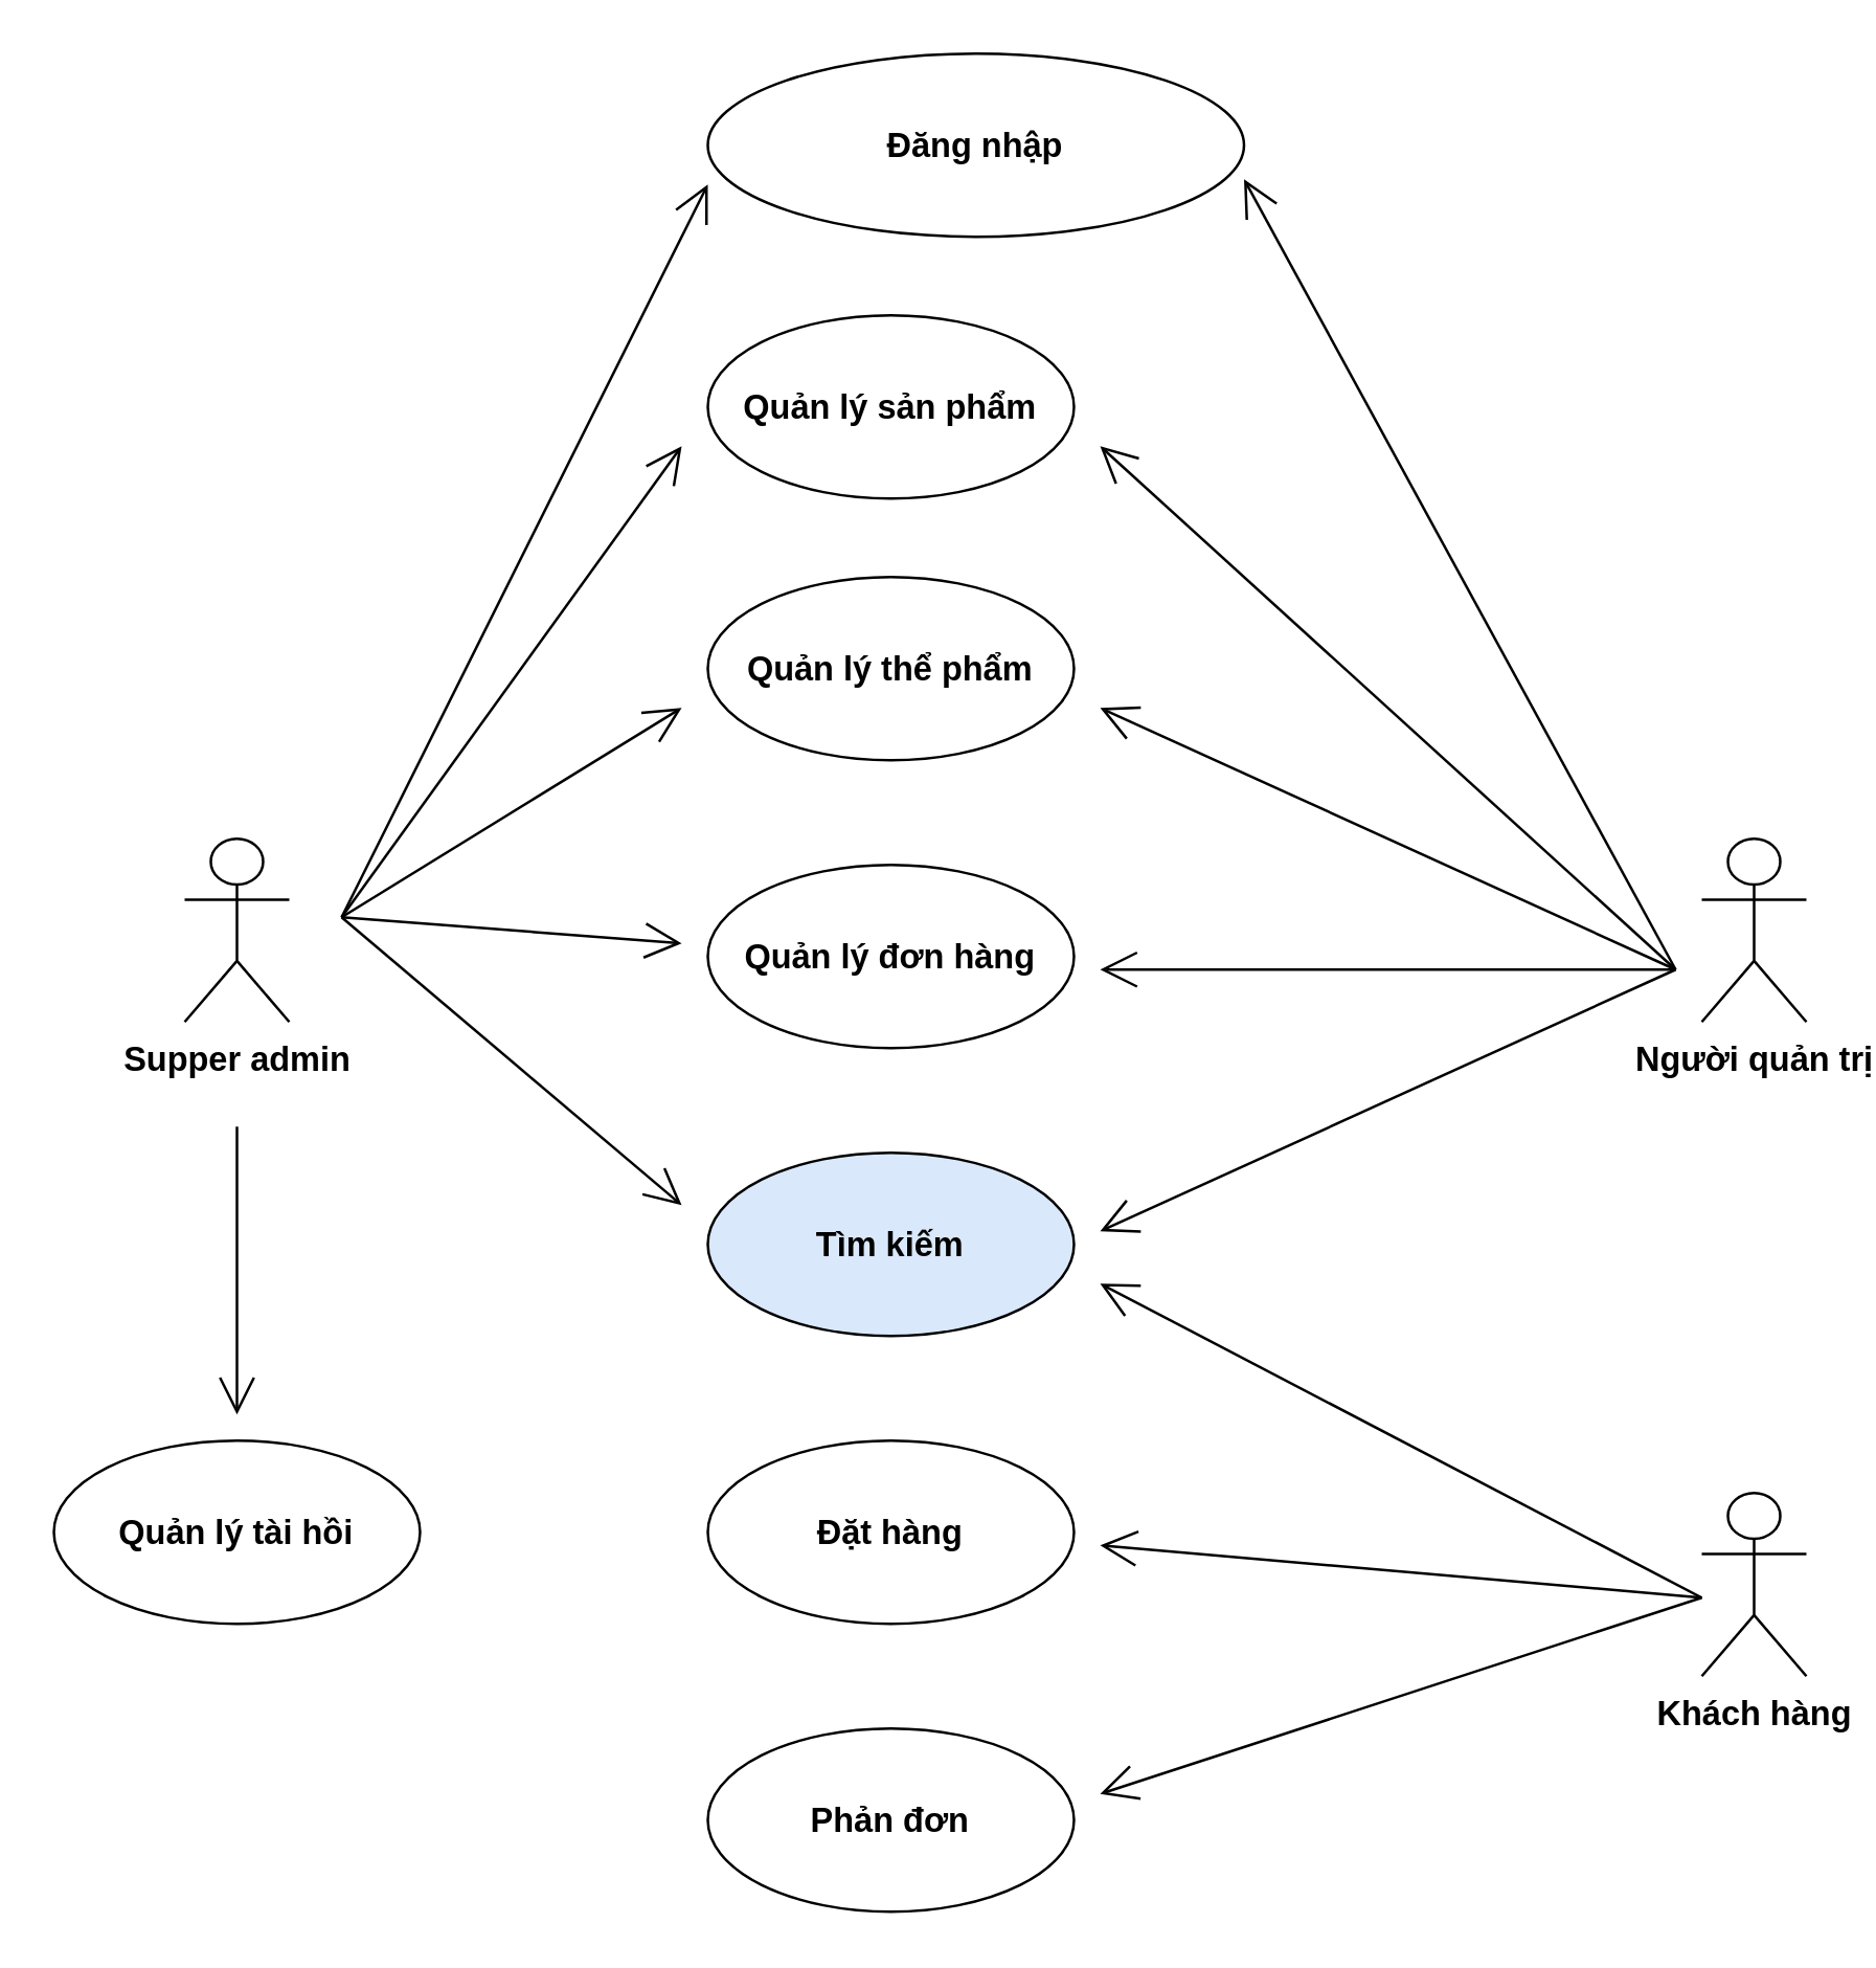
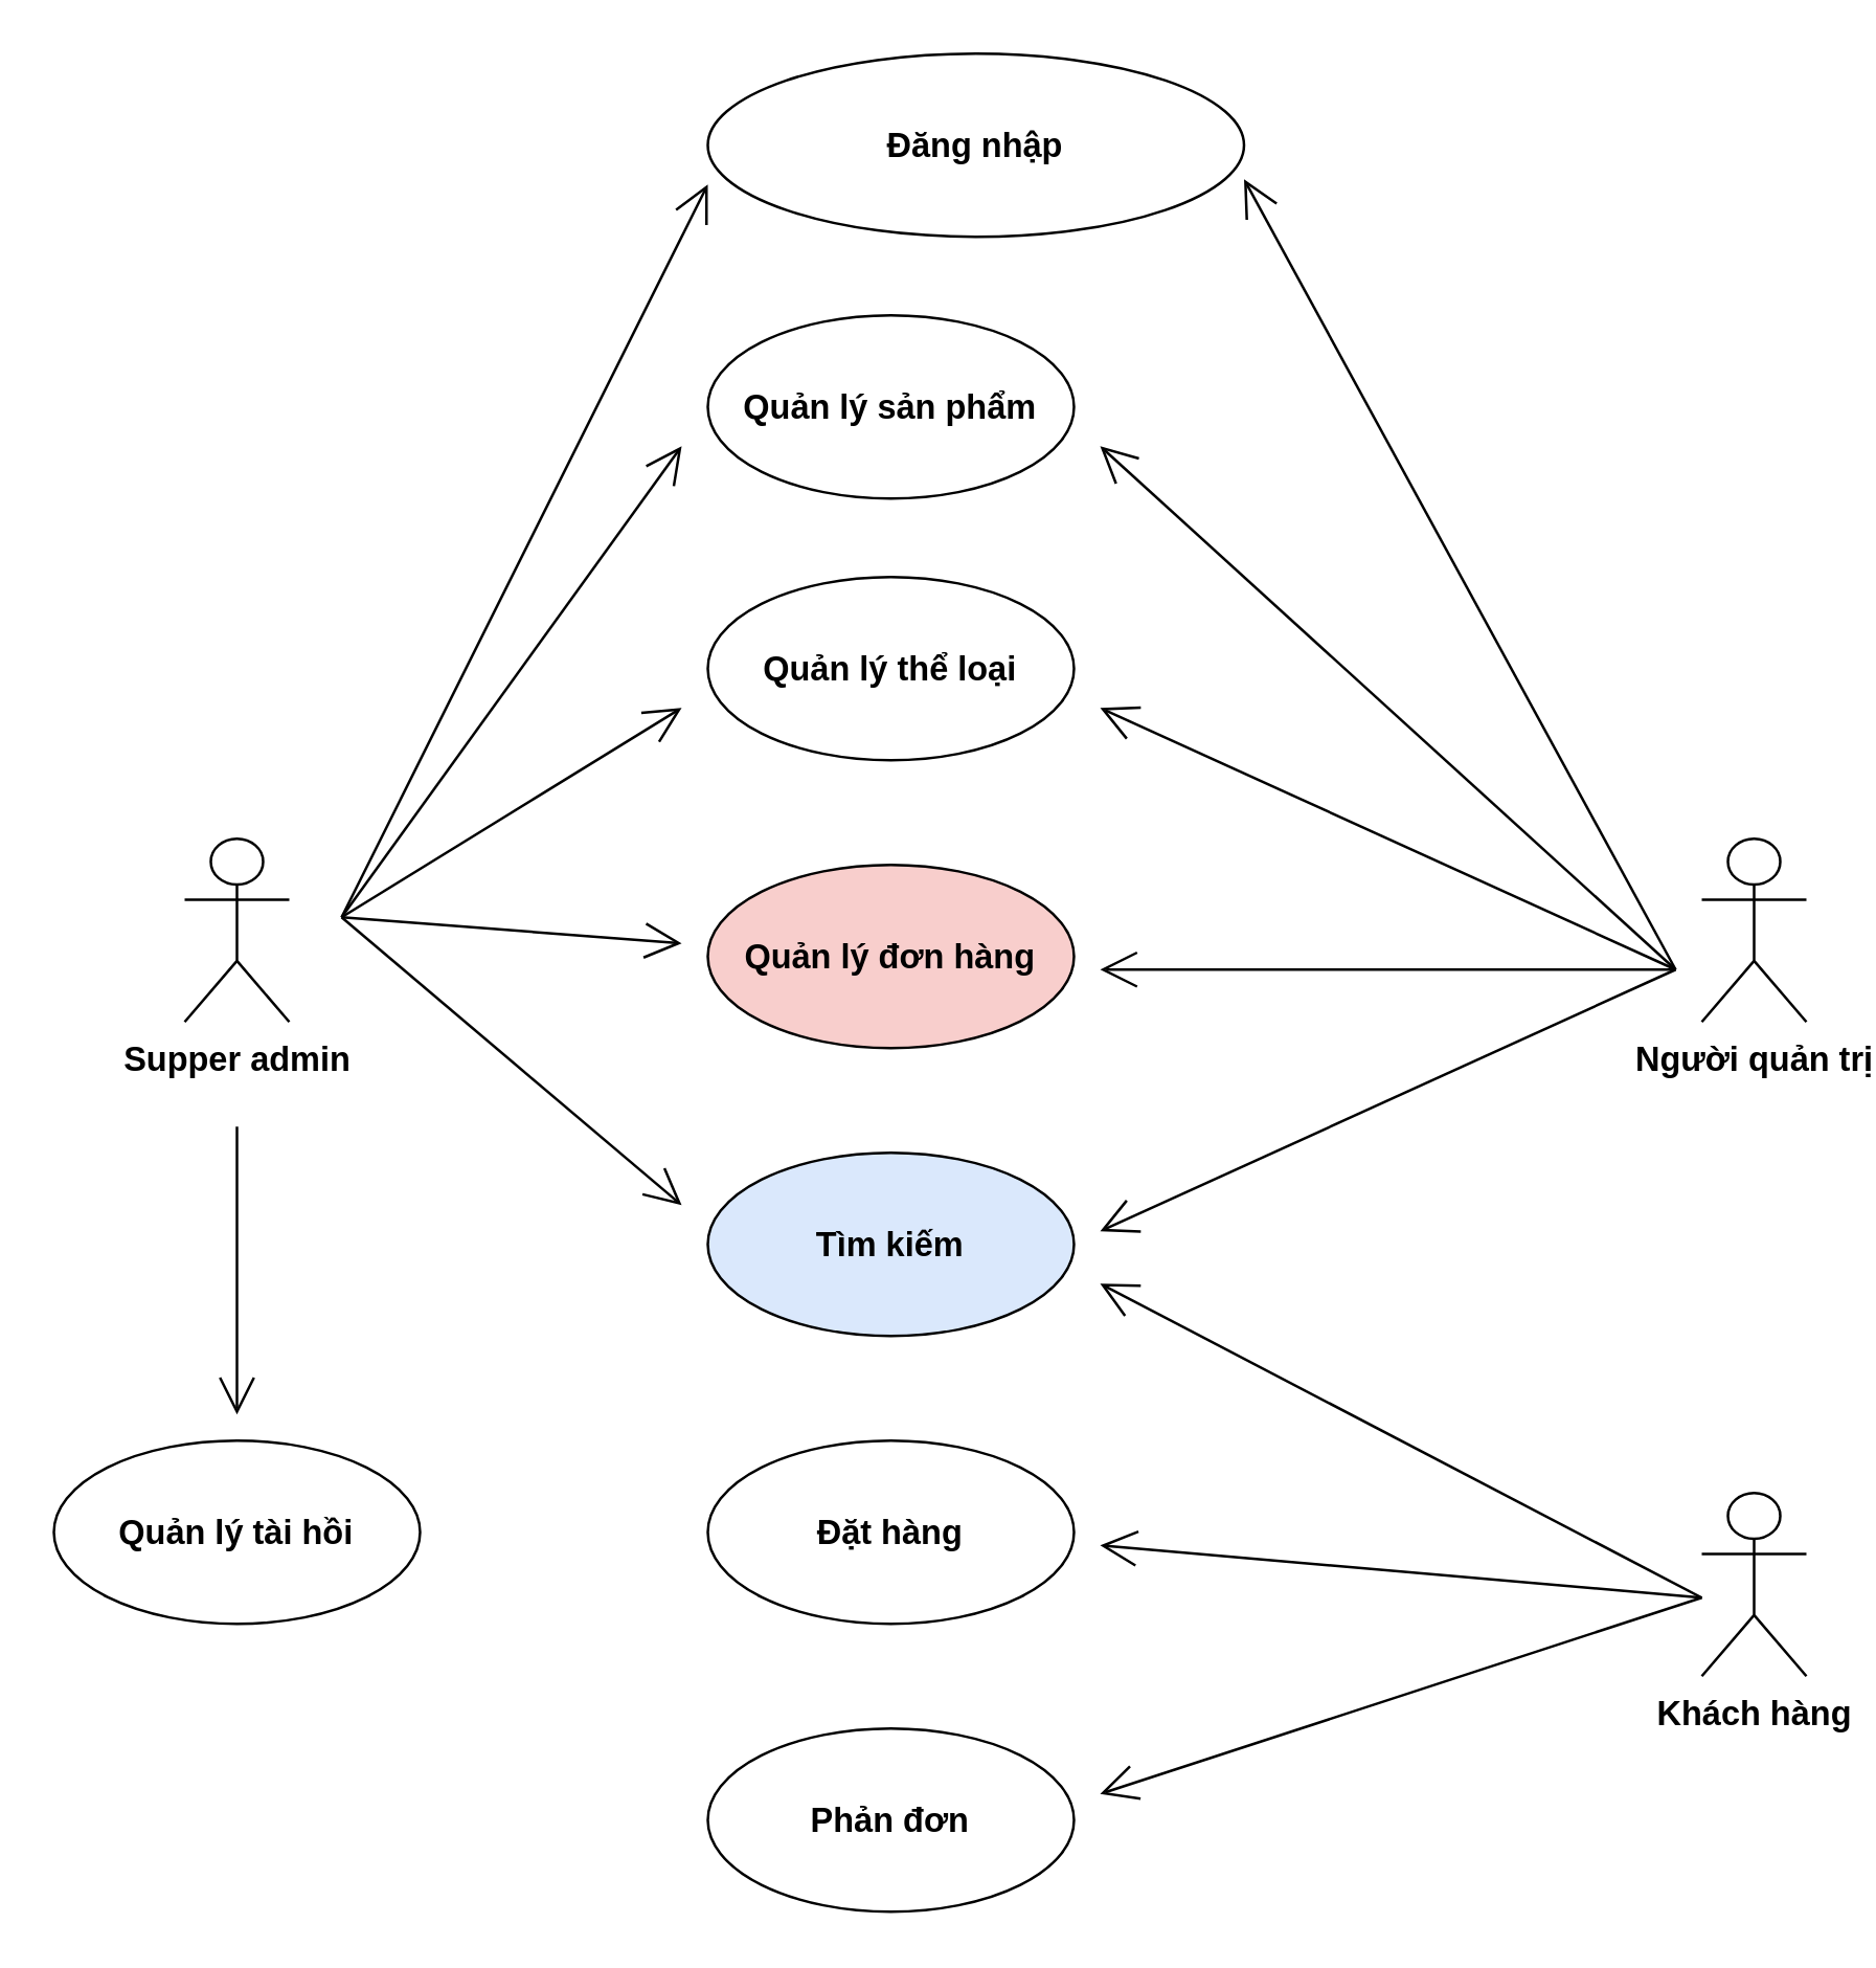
  <mxCell id="0" />
  <mxCell id="1" parent="0" />
  <mxCell id="2" value="&lt;b&gt;&lt;font style=&quot;font-size: 13px&quot;&gt;Quản lý sản phẩm&lt;/font&gt;&lt;/b&gt;" style="ellipse;whiteSpace=wrap;html=1;" parent="1" vertex="1"><mxGeometry x="270" y="120" width="140" height="70" as="geometry" /></mxCell>
- <mxCell id="3" value="&lt;font style=&quot;font-size: 13px&quot;&gt;&lt;b&gt;Quản lý thể phẩm&lt;/b&gt;&lt;/font&gt;" style="ellipse;whiteSpace=wrap;html=1;" parent="1" vertex="1"><mxGeometry x="270" y="220" width="140" height="70" as="geometry" /></mxCell>
- <mxCell id="4" value="&lt;b&gt;&lt;font style=&quot;font-size: 13px&quot;&gt;Quản lý đơn hàng&lt;/font&gt;&lt;/b&gt;" style="ellipse;whiteSpace=wrap;html=1;" parent="1" vertex="1"><mxGeometry x="270" y="330" width="140" height="70" as="geometry" /></mxCell>
+ <mxCell id="3" value="&lt;font style=&quot;font-size: 13px&quot;&gt;&lt;b&gt;Quản lý thể loại&lt;/b&gt;&lt;/font&gt;" style="ellipse;whiteSpace=wrap;html=1;" parent="1" vertex="1"><mxGeometry x="270" y="220" width="140" height="70" as="geometry" /></mxCell>
+ <mxCell id="4" value="&lt;b&gt;&lt;font style=&quot;font-size: 13px&quot;&gt;Quản lý đơn hàng&lt;/font&gt;&lt;/b&gt;" style="ellipse;whiteSpace=wrap;html=1;fillColor=#f8cecc;" parent="1" vertex="1"><mxGeometry x="270" y="330" width="140" height="70" as="geometry" /></mxCell>
  <mxCell id="5" value="&lt;b&gt;&lt;font style=&quot;font-size: 13px&quot;&gt;Tìm kiếm&lt;/font&gt;&lt;/b&gt;" style="ellipse;whiteSpace=wrap;html=1;fillColor=#dae8fc;" parent="1" vertex="1"><mxGeometry x="270" y="440" width="140" height="70" as="geometry" /></mxCell>
  <mxCell id="6" value="&lt;b&gt;&lt;font style=&quot;font-size: 13px&quot;&gt;Phản đơn&lt;/font&gt;&lt;/b&gt;" style="ellipse;whiteSpace=wrap;html=1;" parent="1" vertex="1"><mxGeometry x="270" y="660" width="140" height="70" as="geometry" /></mxCell>
  <mxCell id="7" value="&lt;b&gt;&lt;font style=&quot;font-size: 13px&quot;&gt;Đặt hàng&lt;/font&gt;&lt;/b&gt;" style="ellipse;whiteSpace=wrap;html=1;" parent="1" vertex="1"><mxGeometry x="270" y="550" width="140" height="70" as="geometry" /></mxCell>
  <mxCell id="8" value="&lt;font style=&quot;font-size: 13px&quot;&gt;&lt;b&gt;Supper admin&lt;/b&gt;&lt;/font&gt;" style="shape=umlActor;verticalLabelPosition=bottom;verticalAlign=top;html=1;" parent="1" vertex="1"><mxGeometry x="70" y="320" width="40" height="70" as="geometry" /></mxCell>
  <mxCell id="9" value="&lt;font style=&quot;font-size: 13px&quot;&gt;&lt;b&gt;Người quản trị&lt;/b&gt;&lt;/font&gt;" style="shape=umlActor;verticalLabelPosition=bottom;verticalAlign=top;html=1;" parent="1" vertex="1"><mxGeometry x="650" y="320" width="40" height="70" as="geometry" /></mxCell>
  <mxCell id="10" value="&lt;b&gt;&lt;font style=&quot;font-size: 13px&quot;&gt;Khách hàng&lt;/font&gt;&lt;/b&gt;" style="shape=umlActor;verticalLabelPosition=bottom;verticalAlign=top;html=1;" parent="1" vertex="1"><mxGeometry x="650" y="570" width="40" height="70" as="geometry" /></mxCell>
  <mxCell id="11" value="" style="endArrow=open;endFill=1;endSize=12;html=1;" parent="1" edge="1"><mxGeometry width="160" relative="1" as="geometry"><mxPoint x="650" y="610" as="sourcePoint" /><mxPoint x="420" y="490" as="targetPoint" /></mxGeometry></mxCell>
  <mxCell id="12" value="" style="endArrow=open;endFill=1;endSize=12;html=1;" parent="1" edge="1"><mxGeometry width="160" relative="1" as="geometry"><mxPoint x="650" y="610" as="sourcePoint" /><mxPoint x="420" y="590" as="targetPoint" /></mxGeometry></mxCell>
  <mxCell id="13" value="" style="endArrow=open;endFill=1;endSize=12;html=1;" parent="1" edge="1"><mxGeometry width="160" relative="1" as="geometry"><mxPoint x="650" y="610" as="sourcePoint" /><mxPoint x="420" y="685" as="targetPoint" /></mxGeometry></mxCell>
  <mxCell id="14" value="" style="endArrow=open;endFill=1;endSize=12;html=1;" parent="1" edge="1"><mxGeometry width="160" relative="1" as="geometry"><mxPoint x="130" y="350" as="sourcePoint" /><mxPoint x="260" y="170" as="targetPoint" /></mxGeometry></mxCell>
  <mxCell id="15" value="" style="endArrow=open;endFill=1;endSize=12;html=1;" parent="1" edge="1"><mxGeometry width="160" relative="1" as="geometry"><mxPoint x="130" y="350" as="sourcePoint" /><mxPoint x="260" y="270" as="targetPoint" /></mxGeometry></mxCell>
  <mxCell id="16" value="" style="endArrow=open;endFill=1;endSize=12;html=1;" parent="1" edge="1"><mxGeometry width="160" relative="1" as="geometry"><mxPoint x="130" y="350" as="sourcePoint" /><mxPoint x="260" y="360" as="targetPoint" /></mxGeometry></mxCell>
  <mxCell id="17" value="" style="endArrow=open;endFill=1;endSize=12;html=1;" parent="1" edge="1"><mxGeometry width="160" relative="1" as="geometry"><mxPoint x="130" y="350" as="sourcePoint" /><mxPoint x="260" y="460" as="targetPoint" /></mxGeometry></mxCell>
  <mxCell id="18" value="" style="endArrow=open;endFill=1;endSize=12;html=1;" parent="1" edge="1"><mxGeometry width="160" relative="1" as="geometry"><mxPoint x="640" y="370" as="sourcePoint" /><mxPoint x="420" y="170" as="targetPoint" /></mxGeometry></mxCell>
  <mxCell id="19" value="" style="endArrow=open;endFill=1;endSize=12;html=1;" parent="1" edge="1"><mxGeometry width="160" relative="1" as="geometry"><mxPoint x="640" y="370" as="sourcePoint" /><mxPoint x="420" y="270" as="targetPoint" /></mxGeometry></mxCell>
  <mxCell id="20" value="" style="endArrow=open;endFill=1;endSize=12;html=1;" parent="1" edge="1"><mxGeometry width="160" relative="1" as="geometry"><mxPoint x="640" y="370" as="sourcePoint" /><mxPoint x="420" y="370" as="targetPoint" /></mxGeometry></mxCell>
  <mxCell id="21" value="" style="endArrow=open;endFill=1;endSize=12;html=1;" parent="1" edge="1"><mxGeometry width="160" relative="1" as="geometry"><mxPoint x="640" y="370" as="sourcePoint" /><mxPoint x="420" y="470" as="targetPoint" /></mxGeometry></mxCell>
  <mxCell id="22" value="&lt;b&gt;&lt;font style=&quot;font-size: 13px&quot;&gt;Quản lý tài hồi&lt;/font&gt;&lt;/b&gt;" style="ellipse;whiteSpace=wrap;html=1;" parent="1" vertex="1"><mxGeometry x="20" y="550" width="140" height="70" as="geometry" /></mxCell>
  <mxCell id="23" value="" style="endArrow=open;endFill=1;endSize=12;html=1;" parent="1" edge="1"><mxGeometry width="160" relative="1" as="geometry"><mxPoint x="90" y="430" as="sourcePoint" /><mxPoint x="90" y="540" as="targetPoint" /></mxGeometry></mxCell>
  <mxCell id="24" value="&lt;b&gt;&lt;font style=&quot;font-size: 13px&quot;&gt;Đăng nhập&lt;/font&gt;&lt;/b&gt;" style="ellipse;whiteSpace=wrap;html=1;" vertex="1" parent="1"><mxGeometry x="270" y="20" width="205" height="70" as="geometry" /></mxCell>
  <mxCell id="25" value="" style="endArrow=open;endFill=1;endSize=12;html=1;entryX=1;entryY=0.686;entryDx=0;entryDy=0;entryPerimeter=0;" edge="1" parent="1" target="24"><mxGeometry width="160" relative="1" as="geometry"><mxPoint x="640" y="370" as="sourcePoint" /><mxPoint x="430" y="180" as="targetPoint" /></mxGeometry></mxCell>
  <mxCell id="26" value="" style="endArrow=open;endFill=1;endSize=12;html=1;entryX=0;entryY=0.714;entryDx=0;entryDy=0;entryPerimeter=0;" edge="1" parent="1" target="24"><mxGeometry width="160" relative="1" as="geometry"><mxPoint x="130" y="350" as="sourcePoint" /><mxPoint x="270" y="180" as="targetPoint" /></mxGeometry></mxCell>
